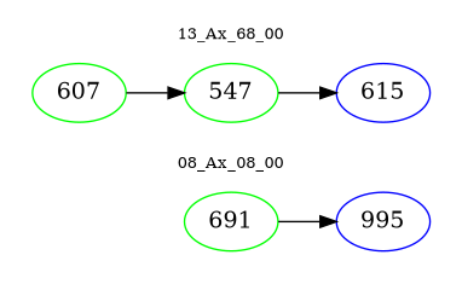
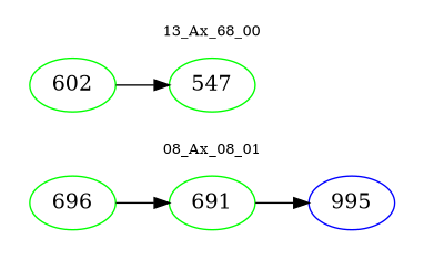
  digraph {
    rankdir=LR
    node [color=green]
    edge [color=black]
+   n1 [label=696]
    n2 [label=691]
    n3 [color=blue label=995]
-   n4 [label=607]
+   n4 [label=602]
    n5 [label=547]
-   n6 [color=blue label=615]
    subgraph cluster_1 {
      color=white
      fontsize=10
-     label="08_Ax_08_00"
+     label="08_Ax_08_01"
+     n1
      n2
      n3
    }
    subgraph cluster_2 {
      color=white
      fontsize=10
      label="13_Ax_68_00"
      n4
      n5
-     n6
    }
+   n1 -> n2
    n2 -> n3
    n4 -> n5
-   n5 -> n6
  }
